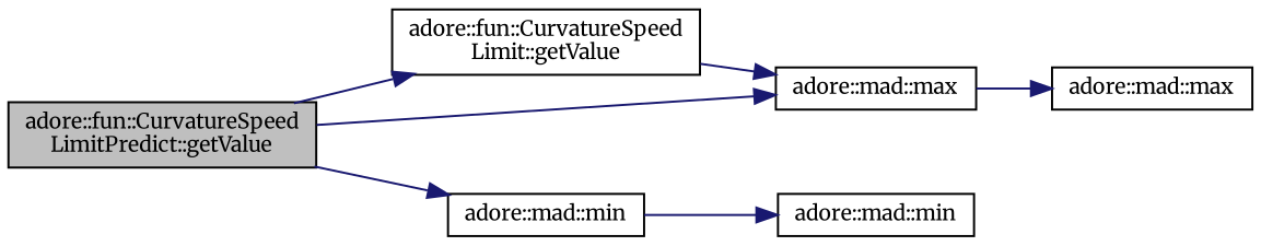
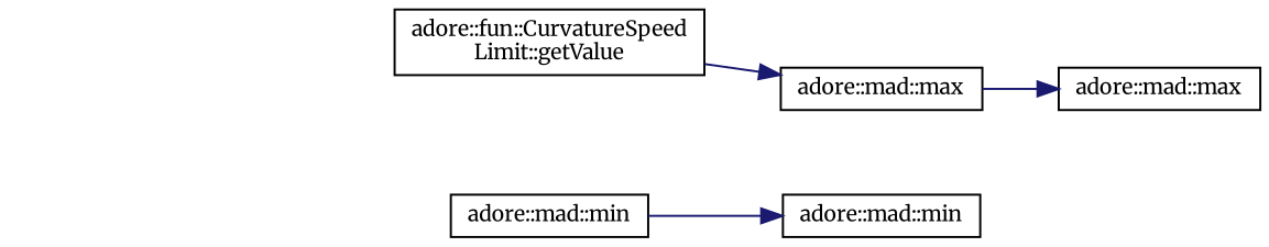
  digraph {
    fontname=Merriweather
    rankdir=LR
    node [color=black fillcolor=white fontname=Merriweather fontsize=10 shape=record style=filled]
    edge [color=midnightblue fontname=Merriweather fontsize=10 labelfontname=Helvetica labelfontsize=10 style=solid]
-   n1 [fillcolor=grey75 fontcolor=black height=0.2 label="adore::fun::CurvatureSpeed\lLimitPredict::getValue" width=0.4]
    n2 [height=0.2 label="adore::fun::CurvatureSpeed\lLimit::getValue" width=0.4]
    n3 [height=0.2 label="adore::mad::max" width=0.4]
    n4 [height=0.2 label="adore::mad::min" width=0.4]
    n5 [height=0.2 label="adore::mad::max" width=0.4]
    n6 [height=0.2 label="adore::mad::min" width=0.4]
-   n1 -> n2
-   n1 -> n3
-   n1 -> n4
    n2 -> n3
    n3 -> n5
    n4 -> n6
  }
